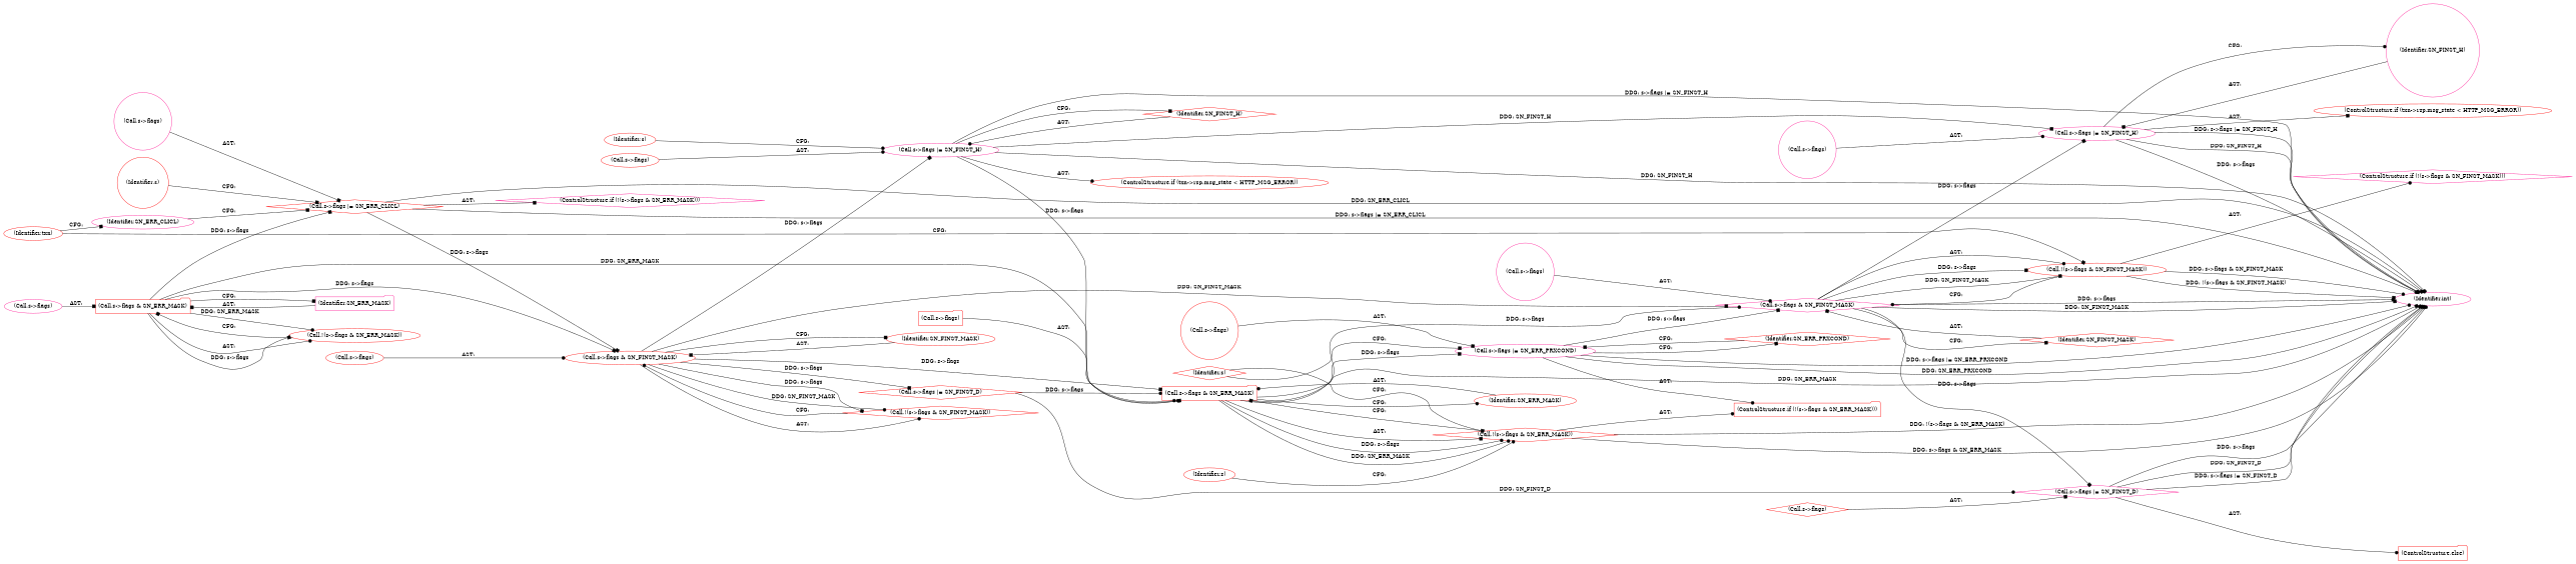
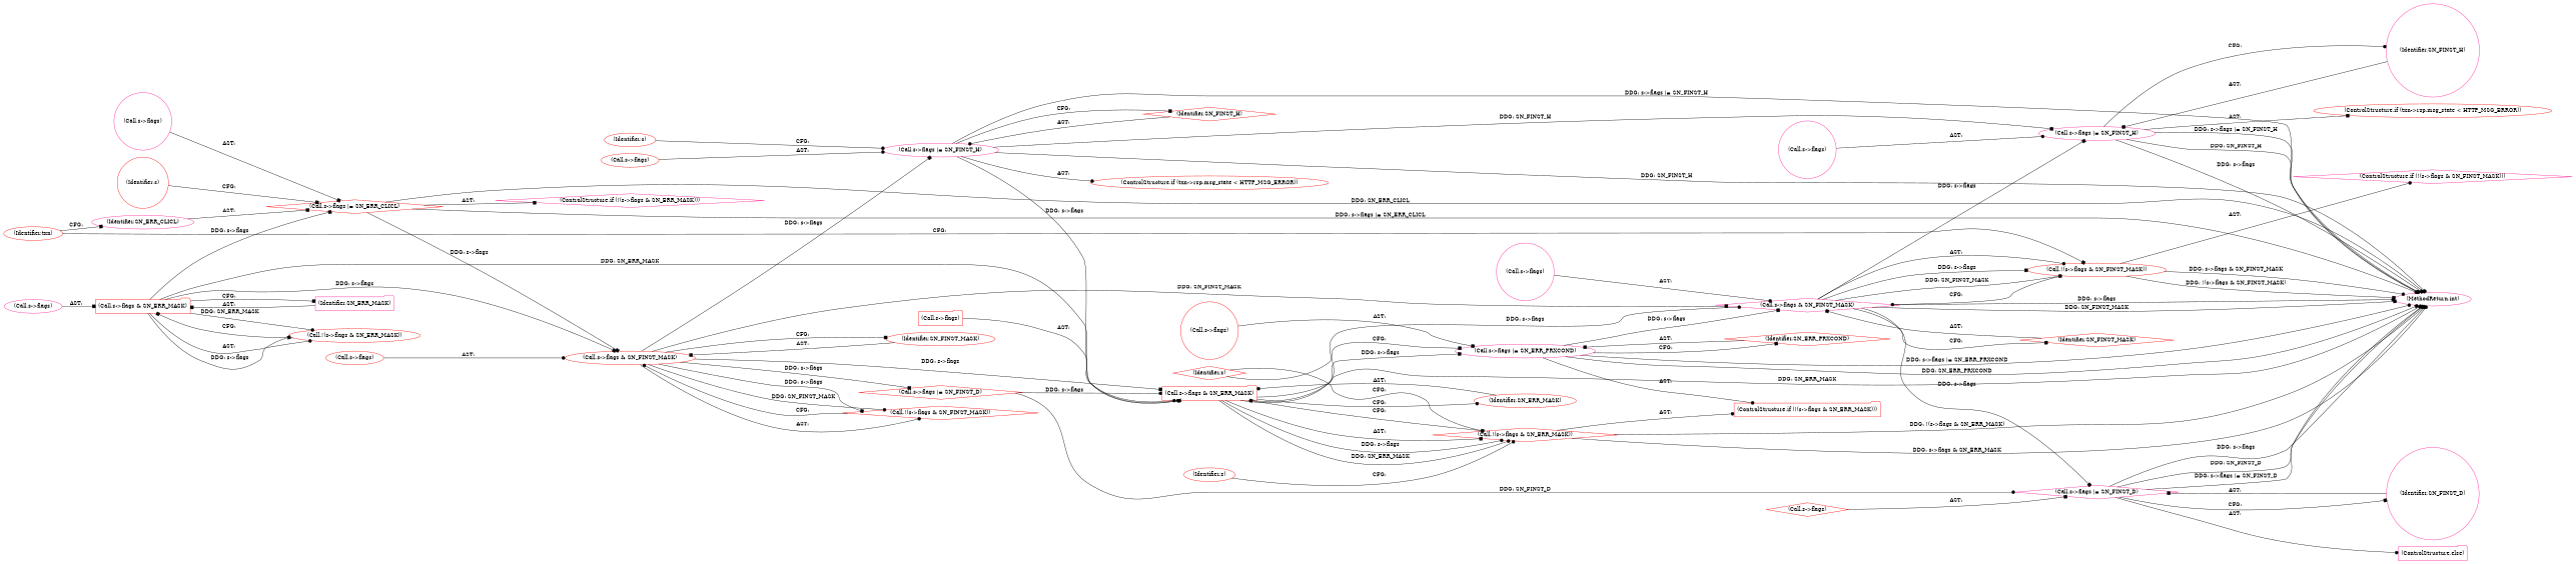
  digraph {
    rankdir=LR
    node [color=red shape=ellipse]
    edge [arrowhead=box]
    n1 [color=deeppink label="(Call,s->flags |= SN_FINST_H)"]
    n2 [label="(Call,s->flags & SN_ERR_MASK)" shape=folder]
    n3 [color=deeppink label="(Call,s->flags |= SN_FINST_H)"]
-   n4 [color=deeppink label="(Identifier,int)"]
+   n4 [color=deeppink label="(MethodReturn,int)"]
    n5 [label="(ControlStructure,if (txn->rsp.msg_state < HTTP_MSG_ERROR))"]
    n6 [label="(Identifier,SN_FINST_H)" shape=diamond]
    n7 [color=deeppink label="(Call,s->flags & SN_FINST_MASK)" shape=diamond]
    n8 [label="(Call,!(s->flags & SN_ERR_MASK))" shape=diamond]
    n9 [color=deeppink label="(Call,s->flags |= SN_ERR_PRXCOND)"]
    n10 [label="(Identifier,SN_ERR_MASK)"]
    n11 [label="(ControlStructure,if (txn->rsp.msg_state < HTTP_MSG_ERROR))"]
    n12 [color=deeppink label="(Identifier,SN_FINST_H)" shape=circle]
    n13 [label="(Call,s->flags & SN_FINST_MASK)"]
    n14 [label="(Identifier,SN_FINST_MASK)"]
    n15 [label="(Call,s->flags |= SN_FINST_D)" shape=diamond]
    n16 [label="(Call,!(s->flags & SN_FINST_MASK))" shape=diamond]
    n17 [label="(Call,!(s->flags & SN_FINST_MASK))"]
    n18 [color=deeppink label="(Call,s->flags |= SN_FINST_D)" shape=diamond]
    n19 [label="(Identifier,SN_FINST_MASK)" shape=diamond]
    n20 [label="(Call,s->flags |= SN_ERR_CLICL)" shape=diamond]
    n21 [color=deeppink label="(ControlStructure,if (!(s->flags & SN_ERR_MASK)))" shape=diamond]
    n22 [color=deeppink label="(Identifier,SN_ERR_CLICL)"]
    n23 [label="(Call,s->flags & SN_ERR_MASK)" shape=folder]
    n24 [label="(Call,!(s->flags & SN_ERR_MASK))"]
    n25 [color=deeppink label="(Identifier,SN_ERR_MASK)" shape=folder]
    n26 [label="(ControlStructure,if (!(s->flags & SN_ERR_MASK)))" shape=folder]
    n27 [label="(Identifier,SN_ERR_PRXCOND)" shape=diamond]
    n28 [color=deeppink label="(ControlStructure,if (!(s->flags & SN_FINST_MASK)))" shape=diamond]
-   n29 [label="(ControlStructure,else)" shape=folder]
+   n29 [color=deeppink label="(ControlStructure,else)" shape=folder]
+   n30 [color=deeppink label="(Identifier,SN_FINST_D)" shape=circle]
    n31 [label="(Identifier,s)"]
    n32 [label="(Identifier,txn)"]
    n33 [label="(Identifier,s)" shape=diamond]
    n34 [color=deeppink label="(Call,s->flags)" shape=circle]
    n35 [label="(Call,s->flags)"]
    n36 [label="(Identifier,s)"]
    n37 [label="(Call,s->flags)" shape=circle]
    n38 [color=deeppink label="(Call,s->flags)" shape=circle]
    n39 [label="(Call,s->flags)" shape=folder]
    n40 [label="(Call,s->flags)" shape=diamond]
    n41 [color=deeppink label="(Call,s->flags)"]
    n42 [label="(Call,s->flags)"]
    n43 [label="(Identifier,s)" shape=circle]
    n44 [color=deeppink label="(Call,s->flags)" shape=circle]
    n1 -> n2 [label="DDG: s->flags"]
    n1 -> n3 [label="DDG: SN_FINST_H"]
    n1 -> n4 [arrowhead=dot label="DDG: s->flags |= SN_FINST_H"]
    n1 -> n4 [label="DDG: SN_FINST_H"]
    n1 -> n5 [arrowhead=dot label="AST: "]
    n1 -> n6 [label="CFG: "]
    n2 -> n4 [label="DDG: SN_ERR_MASK"]
    n2 -> n7 [arrowhead=dot label="DDG: s->flags"]
    n2 -> n8 [label="AST: "]
    n2 -> n8 [arrowhead=dot label="DDG: s->flags"]
    n2 -> n8 [arrowhead=dot label="DDG: SN_ERR_MASK"]
    n2 -> n9 [label="DDG: s->flags"]
    n2 -> n10 [arrowhead=dot label="CFG: "]
    n3 -> n4 [arrowhead=dot label="DDG: s->flags |= SN_FINST_H"]
    n3 -> n4 [label="DDG: SN_FINST_H"]
    n3 -> n4 [label="DDG: s->flags"]
    n3 -> n11 [label="AST: "]
    n3 -> n12 [arrowhead=dot label="CFG: "]
    n6 -> n1 [arrowhead=dot label="AST: "]
    n7 -> n3 [label="DDG: s->flags"]
    n7 -> n4 [arrowhead=dot label="DDG: s->flags"]
    n7 -> n4 [label="DDG: SN_FINST_MASK"]
    n7 -> n17 [arrowhead=dot label="AST: "]
    n7 -> n17 [label="DDG: s->flags"]
    n7 -> n17 [label="DDG: SN_FINST_MASK"]
    n7 -> n18 [label="DDG: s->flags"]
    n7 -> n19 [label="CFG: "]
    n8 -> n2 [label="CFG: "]
    n8 -> n4 [label="DDG: !(s->flags & SN_ERR_MASK)"]
    n8 -> n4 [arrowhead=dot label="DDG: s->flags & SN_ERR_MASK"]
    n8 -> n26 [arrowhead=dot label="AST: "]
    n9 -> n4 [arrowhead=dot label="DDG: s->flags |= SN_ERR_PRXCOND"]
    n9 -> n4 [label="DDG: SN_ERR_PRXCOND"]
    n9 -> n7 [label="DDG: s->flags"]
    n9 -> n26 [arrowhead=dot label="AST: "]
    n9 -> n27 [label="CFG: "]
    n10 -> n2 [arrowhead=dot label="AST: "]
    n12 -> n3 [label="AST: "]
    n13 -> n1 [label="DDG: s->flags"]
    n13 -> n2 [label="DDG: s->flags"]
    n13 -> n7 [label="DDG: SN_FINST_MASK"]
    n13 -> n14 [label="CFG: "]
    n13 -> n15 [label="DDG: s->flags"]
    n13 -> n16 [arrowhead=dot label="AST: "]
    n13 -> n16 [label="DDG: s->flags"]
    n13 -> n16 [arrowhead=dot label="DDG: SN_FINST_MASK"]
    n14 -> n13 [label="AST: "]
    n15 -> n2 [arrowhead=dot label="DDG: s->flags"]
    n15 -> n18 [arrowhead=dot label="DDG: SN_FINST_D"]
    n16 -> n13 [arrowhead=dot label="CFG: "]
    n17 -> n4 [arrowhead=dot label="DDG: s->flags & SN_FINST_MASK"]
    n17 -> n4 [label="DDG: !(s->flags & SN_FINST_MASK)"]
    n17 -> n7 [arrowhead=dot label="CFG: "]
    n17 -> n28 [arrowhead=dot label="AST: "]
    n18 -> n4 [label="DDG: s->flags |= SN_FINST_D"]
    n18 -> n4 [arrowhead=dot label="DDG: s->flags"]
    n18 -> n4 [arrowhead=dot label="DDG: SN_FINST_D"]
    n18 -> n29 [arrowhead=dot label="AST: "]
+   n18 -> n30 [label="CFG: "]
    n19 -> n7 [label="AST: "]
    n20 -> n4 [arrowhead=dot label="DDG: SN_ERR_CLICL"]
    n20 -> n4 [arrowhead=dot label="DDG: s->flags |= SN_ERR_CLICL"]
    n20 -> n13 [label="DDG: s->flags"]
    n20 -> n21 [label="AST: "]
-   n22 -> n20 [label="CFG: "]
+   n22 -> n20 [label="AST: "]
    n23 -> n2 [arrowhead=dot label="DDG: SN_ERR_MASK"]
    n23 -> n13 [label="DDG: s->flags"]
    n23 -> n20 [label="DDG: s->flags"]
    n23 -> n24 [arrowhead=dot label="AST: "]
    n23 -> n24 [label="DDG: s->flags"]
    n23 -> n24 [arrowhead=dot label="DDG: SN_ERR_MASK"]
    n23 -> n25 [label="CFG: "]
    n24 -> n23 [label="CFG: "]
    n25 -> n23 [label="AST: "]
-   n27 -> n9 [label="CFG: "]
+   n27 -> n9 [label="AST: "]
+   n30 -> n18 [label="AST: "]
    n31 -> n8 [arrowhead=dot label="CFG: "]
    n32 -> n17 [label="CFG: "]
    n32 -> n22 [label="CFG: "]
    n33 -> n8 [label="CFG: "]
    n33 -> n9 [label="CFG: "]
    n34 -> n20 [label="AST: "]
    n35 -> n13 [arrowhead=dot label="AST: "]
    n36 -> n1 [arrowhead=dot label="CFG: "]
    n37 -> n9 [label="AST: "]
    n38 -> n3 [arrowhead=dot label="AST: "]
    n39 -> n2 [arrowhead=dot label="AST: "]
    n40 -> n18 [label="AST: "]
    n41 -> n23 [label="AST: "]
    n42 -> n1 [arrowhead=dot label="AST: "]
    n43 -> n20 [label="CFG: "]
    n44 -> n7 [arrowhead=dot label="AST: "]
  }
